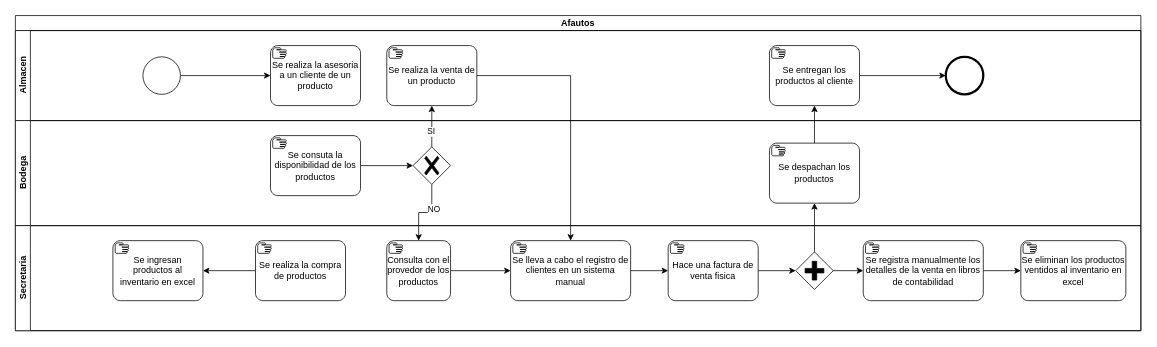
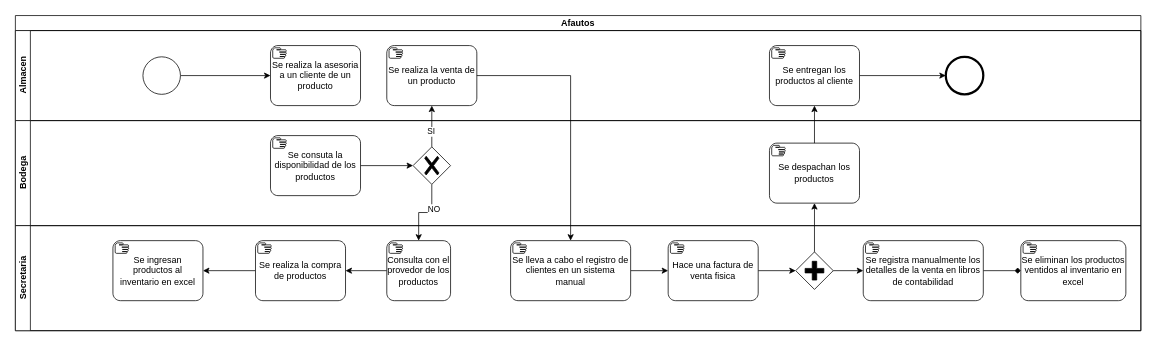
  <mxCell id="0" />
  <mxCell id="1" parent="0" />
  <mxCell id="2" value="Afautos" style="swimlane;html=1;childLayout=stackLayout;resizeParent=1;resizeParentMax=0;horizontal=1;startSize=20;horizontalStack=0;whiteSpace=wrap;" vertex="1" parent="1"><mxGeometry x="20" y="20" width="1500" height="420" as="geometry" /></mxCell>
  <mxCell id="3" value="Almacen" style="swimlane;html=1;startSize=20;horizontal=0;" vertex="1" parent="2"><mxGeometry y="20" width="1500" height="120" as="geometry" /></mxCell>
  <mxCell id="4" value="Se realiza la asesoria a un cliente de un producto" style="points=[[0.25,0,0],[0.5,0,0],[0.75,0,0],[1,0.25,0],[1,0.5,0],[1,0.75,0],[0.75,1,0],[0.5,1,0],[0.25,1,0],[0,0.75,0],[0,0.5,0],[0,0.25,0]];shape=mxgraph.bpmn.task;whiteSpace=wrap;rectStyle=rounded;size=10;html=1;container=1;expand=0;collapsible=0;taskMarker=manual;" vertex="1" parent="3"><mxGeometry x="340" y="20" width="120" height="80" as="geometry" /></mxCell>
  <mxCell id="5" style="edgeStyle=orthogonalEdgeStyle;rounded=0;orthogonalLoop=1;jettySize=auto;html=1;entryX=0;entryY=0.5;entryDx=0;entryDy=0;entryPerimeter=0;" edge="1" parent="3" source="6" target="10"><mxGeometry relative="1" as="geometry" /></mxCell>
  <mxCell id="6" value="Se entregan los productos al cliente" style="points=[[0.25,0,0],[0.5,0,0],[0.75,0,0],[1,0.25,0],[1,0.5,0],[1,0.75,0],[0.75,1,0],[0.5,1,0],[0.25,1,0],[0,0.75,0],[0,0.5,0],[0,0.25,0]];shape=mxgraph.bpmn.task;whiteSpace=wrap;rectStyle=rounded;size=10;html=1;container=1;expand=0;collapsible=0;taskMarker=manual;" vertex="1" parent="3"><mxGeometry x="1005" y="20" width="120" height="80" as="geometry" /></mxCell>
  <mxCell id="7" style="edgeStyle=orthogonalEdgeStyle;rounded=0;orthogonalLoop=1;jettySize=auto;html=1;entryX=0;entryY=0.5;entryDx=0;entryDy=0;entryPerimeter=0;" edge="1" parent="3" source="8" target="4"><mxGeometry relative="1" as="geometry" /></mxCell>
  <mxCell id="8" value="" style="points=[[0.145,0.145,0],[0.5,0,0],[0.855,0.145,0],[1,0.5,0],[0.855,0.855,0],[0.5,1,0],[0.145,0.855,0],[0,0.5,0]];shape=mxgraph.bpmn.event;html=1;verticalLabelPosition=bottom;labelBackgroundColor=#ffffff;verticalAlign=top;align=center;perimeter=ellipsePerimeter;outlineConnect=0;aspect=fixed;outline=standard;symbol=general;" vertex="1" parent="3"><mxGeometry x="170" y="35" width="50" height="50" as="geometry" /></mxCell>
  <mxCell id="9" value="Se realiza la venta de un producto" style="points=[[0.25,0,0],[0.5,0,0],[0.75,0,0],[1,0.25,0],[1,0.5,0],[1,0.75,0],[0.75,1,0],[0.5,1,0],[0.25,1,0],[0,0.75,0],[0,0.5,0],[0,0.25,0]];shape=mxgraph.bpmn.task;whiteSpace=wrap;rectStyle=rounded;size=10;html=1;container=1;expand=0;collapsible=0;taskMarker=manual;" vertex="1" parent="3"><mxGeometry x="495" y="20" width="120" height="80" as="geometry" /></mxCell>
  <mxCell id="10" value="" style="points=[[0.145,0.145,0],[0.5,0,0],[0.855,0.145,0],[1,0.5,0],[0.855,0.855,0],[0.5,1,0],[0.145,0.855,0],[0,0.5,0]];shape=mxgraph.bpmn.event;html=1;verticalLabelPosition=bottom;labelBackgroundColor=#ffffff;verticalAlign=top;align=center;perimeter=ellipsePerimeter;outlineConnect=0;aspect=fixed;outline=end;symbol=terminate2;" vertex="1" parent="3"><mxGeometry x="1240" y="35" width="50" height="50" as="geometry" /></mxCell>
  <mxCell id="11" style="edgeStyle=orthogonalEdgeStyle;rounded=0;orthogonalLoop=1;jettySize=auto;html=1;entryX=0.5;entryY=0;entryDx=0;entryDy=0;entryPerimeter=0;" edge="1" parent="2" source="17" target="21"><mxGeometry relative="1" as="geometry" /></mxCell>
  <mxCell id="12" value="NO" style="edgeLabel;html=1;align=center;verticalAlign=middle;resizable=0;points=[];" vertex="1" connectable="0" parent="11"><mxGeometry x="-0.316" y="2" relative="1" as="geometry"><mxPoint as="offset" /></mxGeometry></mxCell>
  <mxCell id="13" value="Bodega" style="swimlane;html=1;startSize=20;horizontal=0;" vertex="1" parent="2"><mxGeometry y="140" width="1500" height="140" as="geometry" /></mxCell>
  <mxCell id="14" style="edgeStyle=orthogonalEdgeStyle;rounded=0;orthogonalLoop=1;jettySize=auto;html=1;entryX=0;entryY=0.5;entryDx=0;entryDy=0;entryPerimeter=0;" edge="1" parent="13" source="15" target="17"><mxGeometry relative="1" as="geometry" /></mxCell>
  <mxCell id="15" value="Se consuta la disponibilidad de los productos" style="points=[[0.25,0,0],[0.5,0,0],[0.75,0,0],[1,0.25,0],[1,0.5,0],[1,0.75,0],[0.75,1,0],[0.5,1,0],[0.25,1,0],[0,0.75,0],[0,0.5,0],[0,0.25,0]];shape=mxgraph.bpmn.task;whiteSpace=wrap;rectStyle=rounded;size=10;html=1;container=1;expand=0;collapsible=0;taskMarker=manual;" vertex="1" parent="13"><mxGeometry x="340" y="20" width="120" height="80" as="geometry" /></mxCell>
  <mxCell id="16" value="Se despachan los productos" style="points=[[0.25,0,0],[0.5,0,0],[0.75,0,0],[1,0.25,0],[1,0.5,0],[1,0.75,0],[0.75,1,0],[0.5,1,0],[0.25,1,0],[0,0.75,0],[0,0.5,0],[0,0.25,0]];shape=mxgraph.bpmn.task;whiteSpace=wrap;rectStyle=rounded;size=10;html=1;container=1;expand=0;collapsible=0;taskMarker=manual;" vertex="1" parent="13"><mxGeometry x="1005" y="30" width="120" height="80" as="geometry" /></mxCell>
  <mxCell id="17" value="" style="points=[[0.25,0.25,0],[0.5,0,0],[0.75,0.25,0],[1,0.5,0],[0.75,0.75,0],[0.5,1,0],[0.25,0.75,0],[0,0.5,0]];shape=mxgraph.bpmn.gateway2;html=1;verticalLabelPosition=bottom;labelBackgroundColor=#ffffff;verticalAlign=top;align=center;perimeter=rhombusPerimeter;outlineConnect=0;outline=none;symbol=none;gwType=exclusive;" vertex="1" parent="13"><mxGeometry x="530" y="35" width="50" height="50" as="geometry" /></mxCell>
  <mxCell id="18" value="Secretaria" style="swimlane;html=1;startSize=20;horizontal=0;" vertex="1" parent="2"><mxGeometry y="280" width="1500" height="140" as="geometry" /></mxCell>
  <mxCell id="19" value="Se ingresan productos al inventario en excel" style="points=[[0.25,0,0],[0.5,0,0],[0.75,0,0],[1,0.25,0],[1,0.5,0],[1,0.75,0],[0.75,1,0],[0.5,1,0],[0.25,1,0],[0,0.75,0],[0,0.5,0],[0,0.25,0]];shape=mxgraph.bpmn.task;whiteSpace=wrap;rectStyle=rounded;size=10;html=1;container=1;expand=0;collapsible=0;taskMarker=manual;" vertex="1" parent="18"><mxGeometry x="130" y="20" width="120" height="80" as="geometry" /></mxCell>
- <mxCell id="20" style="edgeStyle=orthogonalEdgeStyle;rounded=0;orthogonalLoop=1;jettySize=auto;html=1;" edge="1" parent="18" source="21" target="25"><mxGeometry relative="1" as="geometry" /></mxCell>
+ <mxCell id="20" style="edgeStyle=orthogonalEdgeStyle;rounded=0;orthogonalLoop=1;jettySize=auto;html=1;entryX=1;entryY=0.5;entryDx=0;entryDy=0;entryPerimeter=0;" edge="1" parent="18" source="21" target="23"><mxGeometry relative="1" as="geometry" /></mxCell>
  <mxCell id="21" value="Consulta con el provedor de los productos" style="points=[[0.25,0,0],[0.5,0,0],[0.75,0,0],[1,0.25,0],[1,0.5,0],[1,0.75,0],[0.75,1,0],[0.5,1,0],[0.25,1,0],[0,0.75,0],[0,0.5,0],[0,0.25,0]];shape=mxgraph.bpmn.task;whiteSpace=wrap;rectStyle=rounded;size=10;html=1;container=1;expand=0;collapsible=0;taskMarker=manual;" vertex="1" parent="18"><mxGeometry x="495" y="20" width="85" height="80" as="geometry" /></mxCell>
  <mxCell id="22" style="edgeStyle=orthogonalEdgeStyle;rounded=0;orthogonalLoop=1;jettySize=auto;html=1;" edge="1" parent="18" source="23" target="19"><mxGeometry relative="1" as="geometry" /></mxCell>
  <mxCell id="23" value="Se realiza la compra de productos" style="points=[[0.25,0,0],[0.5,0,0],[0.75,0,0],[1,0.25,0],[1,0.5,0],[1,0.75,0],[0.75,1,0],[0.5,1,0],[0.25,1,0],[0,0.75,0],[0,0.5,0],[0,0.25,0]];shape=mxgraph.bpmn.task;whiteSpace=wrap;rectStyle=rounded;size=10;html=1;container=1;expand=0;collapsible=0;taskMarker=manual;" vertex="1" parent="18"><mxGeometry x="320" y="20" width="120" height="80" as="geometry" /></mxCell>
  <mxCell id="24" style="edgeStyle=orthogonalEdgeStyle;rounded=0;orthogonalLoop=1;jettySize=auto;html=1;" edge="1" parent="18" source="25" target="29"><mxGeometry relative="1" as="geometry" /></mxCell>
  <mxCell id="25" value="Se lleva a cabo el registro de clientes en un sistema manual" style="points=[[0.25,0,0],[0.5,0,0],[0.75,0,0],[1,0.25,0],[1,0.5,0],[1,0.75,0],[0.75,1,0],[0.5,1,0],[0.25,1,0],[0,0.75,0],[0,0.5,0],[0,0.25,0]];shape=mxgraph.bpmn.task;whiteSpace=wrap;rectStyle=rounded;size=10;html=1;container=1;expand=0;collapsible=0;taskMarker=manual;" vertex="1" parent="18"><mxGeometry x="660" y="20" width="160" height="80" as="geometry" /></mxCell>
- <mxCell id="26" style="edgeStyle=orthogonalEdgeStyle;rounded=0;orthogonalLoop=1;jettySize=auto;html=1;entryX=0;entryY=0.5;entryDx=0;entryDy=0;entryPerimeter=0;" edge="1" parent="18" source="27" target="30"><mxGeometry relative="1" as="geometry" /></mxCell>
+ <mxCell id="26" style="edgeStyle=orthogonalEdgeStyle;rounded=0;orthogonalLoop=1;jettySize=auto;html=1;entryX=0;entryY=0.5;entryDx=0;entryDy=0;entryPerimeter=0;endArrow=diamond;" edge="1" parent="18" source="27" target="30"><mxGeometry relative="1" as="geometry" /></mxCell>
  <mxCell id="27" value="Se registra manualmente los detalles de la venta en libros de contabilidad" style="points=[[0.25,0,0],[0.5,0,0],[0.75,0,0],[1,0.25,0],[1,0.5,0],[1,0.75,0],[0.75,1,0],[0.5,1,0],[0.25,1,0],[0,0.75,0],[0,0.5,0],[0,0.25,0]];shape=mxgraph.bpmn.task;whiteSpace=wrap;rectStyle=rounded;size=10;html=1;container=1;expand=0;collapsible=0;taskMarker=manual;" vertex="1" parent="18"><mxGeometry x="1130" y="20" width="160" height="80" as="geometry" /></mxCell>
  <mxCell id="28" style="edgeStyle=orthogonalEdgeStyle;rounded=0;orthogonalLoop=1;jettySize=auto;html=1;entryX=0;entryY=0.5;entryDx=0;entryDy=0;entryPerimeter=0;" edge="1" parent="18" source="29" target="32"><mxGeometry relative="1" as="geometry" /></mxCell>
  <mxCell id="29" value="Hace una factura de venta fisica" style="points=[[0.25,0,0],[0.5,0,0],[0.75,0,0],[1,0.25,0],[1,0.5,0],[1,0.75,0],[0.75,1,0],[0.5,1,0],[0.25,1,0],[0,0.75,0],[0,0.5,0],[0,0.25,0]];shape=mxgraph.bpmn.task;whiteSpace=wrap;rectStyle=rounded;size=10;html=1;container=1;expand=0;collapsible=0;taskMarker=manual;" vertex="1" parent="18"><mxGeometry x="870" y="20" width="120" height="80" as="geometry" /></mxCell>
  <mxCell id="30" value="Se eliminan los productos ventidos al inventario en excel" style="points=[[0.25,0,0],[0.5,0,0],[0.75,0,0],[1,0.25,0],[1,0.5,0],[1,0.75,0],[0.75,1,0],[0.5,1,0],[0.25,1,0],[0,0.75,0],[0,0.5,0],[0,0.25,0]];shape=mxgraph.bpmn.task;whiteSpace=wrap;rectStyle=rounded;size=10;html=1;container=1;expand=0;collapsible=0;taskMarker=manual;" vertex="1" parent="18"><mxGeometry x="1340" y="20" width="140" height="80" as="geometry" /></mxCell>
  <mxCell id="31" style="edgeStyle=orthogonalEdgeStyle;rounded=0;orthogonalLoop=1;jettySize=auto;html=1;entryX=0;entryY=0.5;entryDx=0;entryDy=0;entryPerimeter=0;" edge="1" parent="18" source="32" target="27"><mxGeometry relative="1" as="geometry" /></mxCell>
  <mxCell id="32" value="" style="points=[[0.25,0.25,0],[0.5,0,0],[0.75,0.25,0],[1,0.5,0],[0.75,0.75,0],[0.5,1,0],[0.25,0.75,0],[0,0.5,0]];shape=mxgraph.bpmn.gateway2;html=1;verticalLabelPosition=bottom;labelBackgroundColor=#ffffff;verticalAlign=top;align=center;perimeter=rhombusPerimeter;outlineConnect=0;outline=none;symbol=none;gwType=parallel;" vertex="1" parent="18"><mxGeometry x="1040" y="35" width="50" height="50" as="geometry" /></mxCell>
  <mxCell id="33" style="edgeStyle=orthogonalEdgeStyle;rounded=0;orthogonalLoop=1;jettySize=auto;html=1;entryX=0.5;entryY=1;entryDx=0;entryDy=0;entryPerimeter=0;" edge="1" parent="2" source="17" target="9"><mxGeometry relative="1" as="geometry" /></mxCell>
  <mxCell id="34" value="SI" style="edgeLabel;html=1;align=center;verticalAlign=middle;resizable=0;points=[];" vertex="1" connectable="0" parent="33"><mxGeometry x="-0.247" y="2" relative="1" as="geometry"><mxPoint as="offset" /></mxGeometry></mxCell>
  <mxCell id="35" style="edgeStyle=orthogonalEdgeStyle;rounded=0;orthogonalLoop=1;jettySize=auto;html=1;" edge="1" parent="2" source="9" target="25"><mxGeometry relative="1" as="geometry" /></mxCell>
  <mxCell id="36" style="edgeStyle=orthogonalEdgeStyle;rounded=0;orthogonalLoop=1;jettySize=auto;html=1;entryX=0.5;entryY=1;entryDx=0;entryDy=0;entryPerimeter=0;" edge="1" parent="2" source="16" target="6"><mxGeometry relative="1" as="geometry" /></mxCell>
  <mxCell id="37" style="edgeStyle=orthogonalEdgeStyle;rounded=0;orthogonalLoop=1;jettySize=auto;html=1;entryX=0.5;entryY=1;entryDx=0;entryDy=0;entryPerimeter=0;" edge="1" parent="2" source="32" target="16"><mxGeometry relative="1" as="geometry" /></mxCell>
